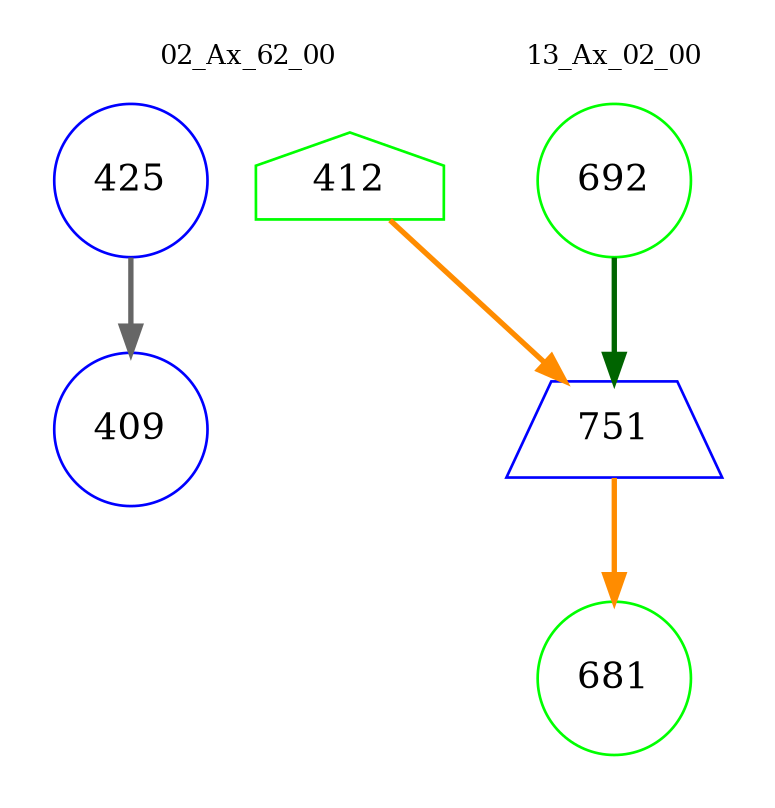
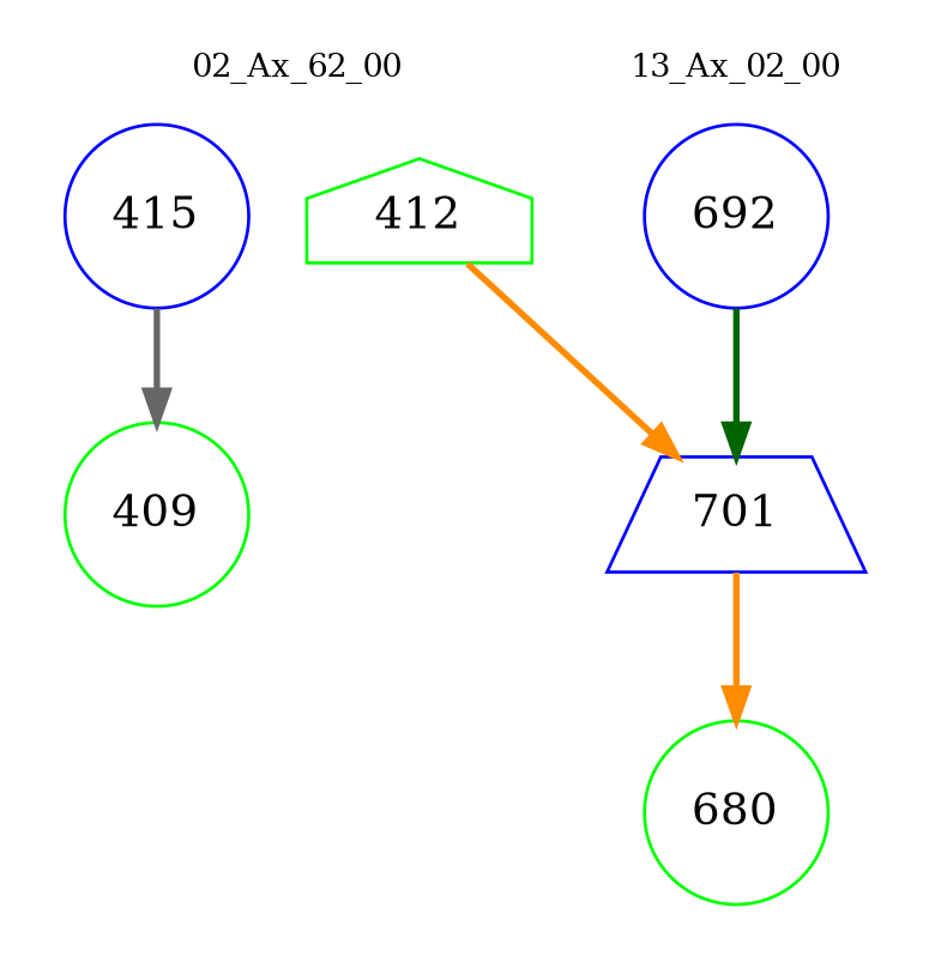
  digraph {
    node [color=green shape=circle]
    edge [color=darkorange style=bold]
    n1 [label=412 shape=house]
-   n2 [color=blue label=425]
-   n3 [color=blue label=409]
-   n4 [label=692]
-   n5 [color=blue label=751 shape=trapezium]
-   n6 [label=681]
+   n2 [color=blue label=415]
+   n3 [label=409]
+   n4 [color=blue label=692]
+   n5 [color=blue label=701 shape=trapezium]
+   n6 [label=680]
    subgraph cluster_1 {
      color=white
      fontsize=10
      label="02_Ax_62_00"
      n1
      n2
      n3
    }
    subgraph cluster_2 {
      color=white
      fontsize=10
      label="13_Ax_02_00"
      n4
      n5
      n6
    }
    n1 -> n5
    n2 -> n3 [color=gray40]
    n4 -> n5 [color=darkgreen]
    n5 -> n6
  }
